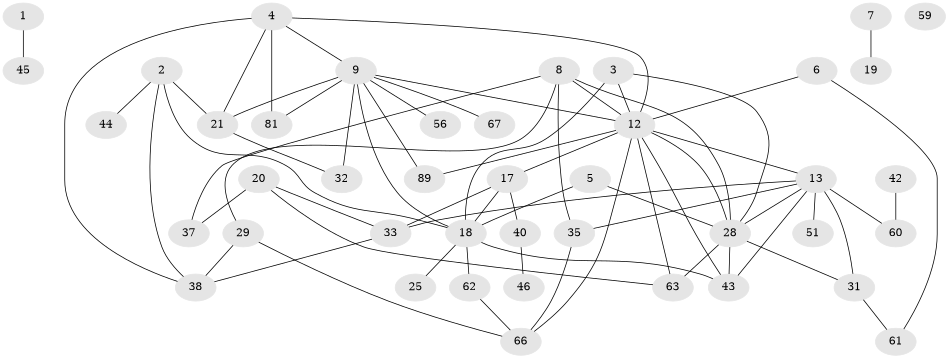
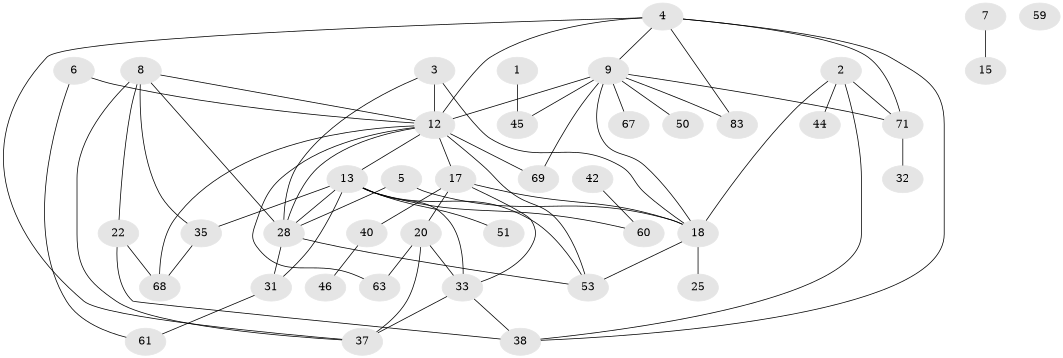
  graph {
    node [color=gray90 style=filled]
    1
    45
    2 [super="+11"]
    18 [super="+71+55"]
-   21 [super="+81+26"]
+   21 [super="+81+26" label=71]
    38 [super="+80"]
    44
-   53 [label=43]
+   53
    25
-   62
    32 [super="+75"]
    3 [super="+70+64+23+43"]
    12 [super="+74+30+68+16"]
    28 [super="+65"]
-   69 [label=89]
+   69
    13 [super="+29+36+48"]
    17 [super="+76+58+54"]
    63
-   66
+   66 [label=68]
    31
    4 [super="+24+57+14"]
    9 [super="+73+15+82"]
    37 [super="+49+78"]
-   83 [label=81]
-   56
+   83
+   56 [label=50]
    67
    5
    6
    61
    7 [super="+47"]
-   19
+   19 [label=15]
    8 [super="+10"]
-   22 [label=29]
+   22
    35 [super="+50"]
    33 [super="+79"]
    51
    60
    20 [super="+27"]
    40
    46
    42
    59
    1 -- 45
    2 -- 18
    2 -- 21
    2 -- 38
    2 -- 44
    18 -- 53
    18 -- 25
-   18 -- 62
    21 -- 32
-   62 -- 66
    3 -- 18
    3 -- 12
    3 -- 28
    12 -- 53
    12 -- 28
    12 -- 69
    12 -- 13
    12 -- 17 [weight=2]
    12 -- 63
    12 -- 66
    28 -- 53
-   28 -- 63
    28 -- 31
    13 -- 53
    13 -- 28
    13 -- 31
    13 -- 35
    13 -- 33
    13 -- 51
    13 -- 60
    17 -- 18
    17 -- 33
+   17 -- 20
    17 -- 40
    31 -- 61
    4 -- 21
    4 -- 38
    4 -- 12
    4 -- 9
+   4 -- 37
    4 -- 83
-   9 -- 32 [weight=2]
+   9 -- 45 [weight=2]
    9 -- 18
    9 -- 21 [weight=2]
    9 -- 12 [weight=2]
    9 -- 69
    9 -- 83
    9 -- 56
    9 -- 67
    5 -- 18
    5 -- 28
    6 -- 12
    6 -- 61
    7 -- 19
    8 -- 12
    8 -- 28
    8 -- 37
    8 -- 22
    8 -- 35
    22 -- 38
    22 -- 66
    35 -- 66
    33 -- 38
+   33 -- 37
    20 -- 63
    20 -- 37
    20 -- 33
    40 -- 46
    42 -- 60
  }
